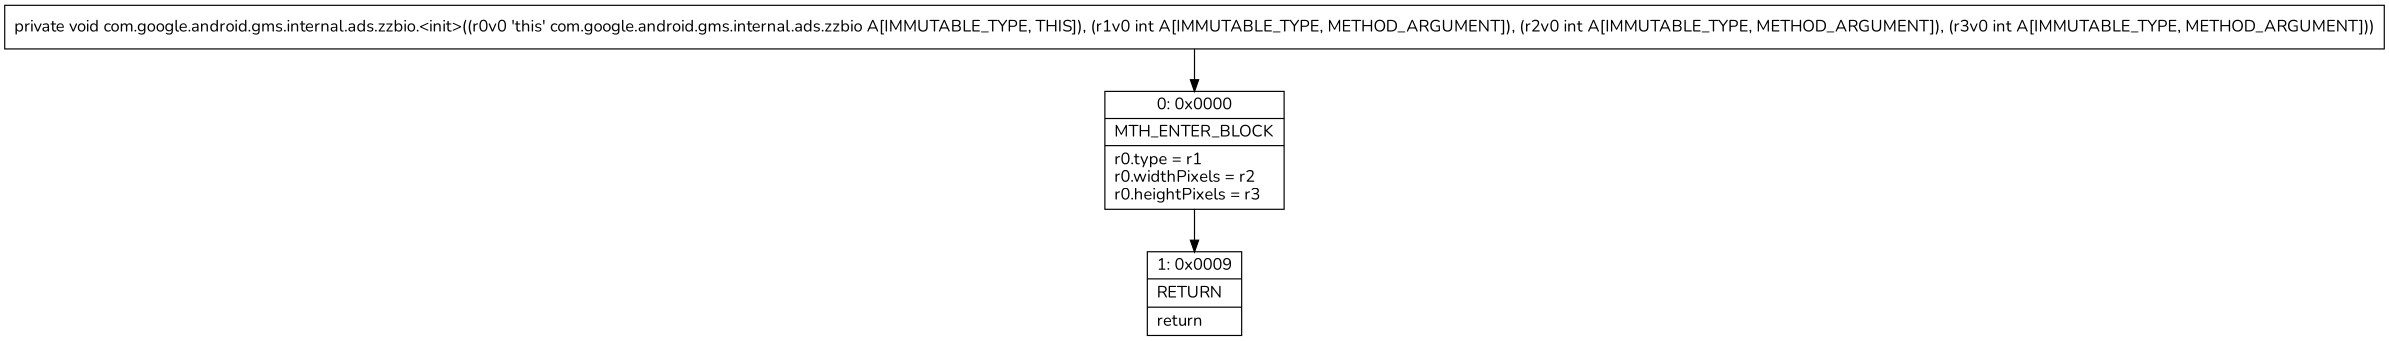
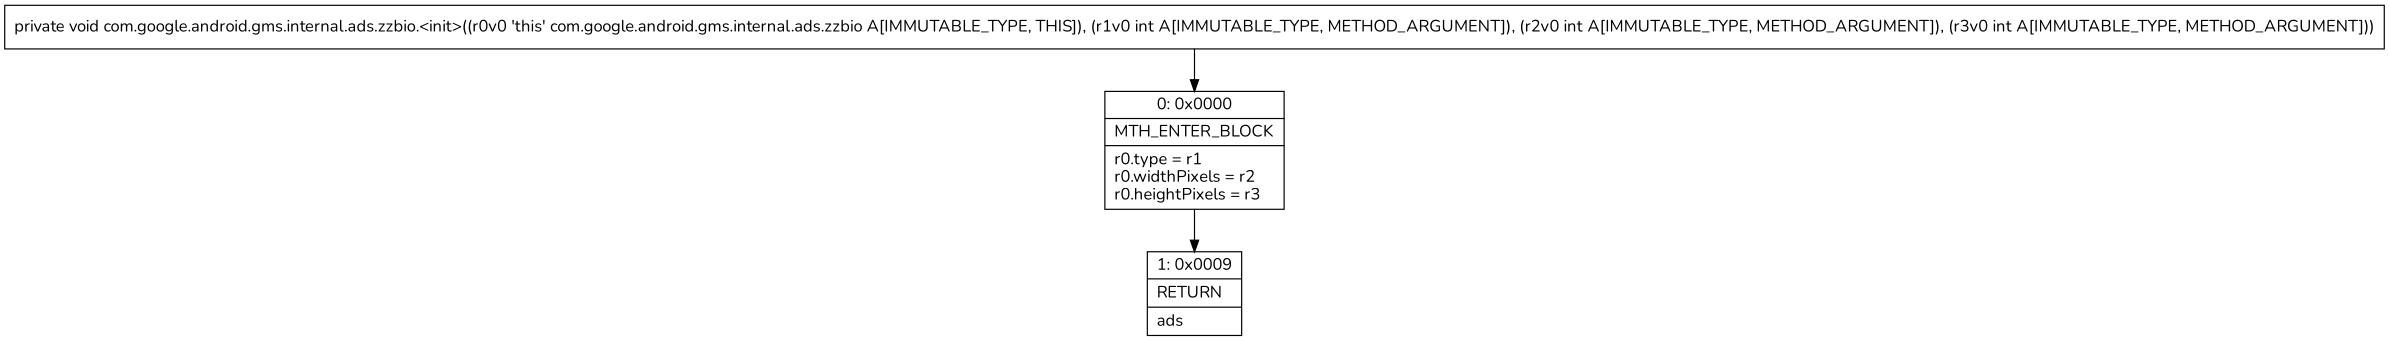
  digraph {
    fontname=Nunito
    node [shape=record fontname=Nunito]
    edge [fontname=Nunito]
    n1 [label="{0\:\ 0x0000|MTH_ENTER_BLOCK\l|r0.type = r1\lr0.widthPixels = r2\lr0.heightPixels = r3\l}"]
-   n2 [label="{1\:\ 0x0009|RETURN\l|return\l}"]
+   n2 [label="{1\:\ 0x0009|RETURN\l|ads\l}"]
    n3 [label="{private void com.google.android.gms.internal.ads.zzbio.\<init\>((r0v0 'this' com.google.android.gms.internal.ads.zzbio A[IMMUTABLE_TYPE, THIS]), (r1v0 int A[IMMUTABLE_TYPE, METHOD_ARGUMENT]), (r2v0 int A[IMMUTABLE_TYPE, METHOD_ARGUMENT]), (r3v0 int A[IMMUTABLE_TYPE, METHOD_ARGUMENT])) }"]
    n1 -> n2
    n3 -> n1
  }
